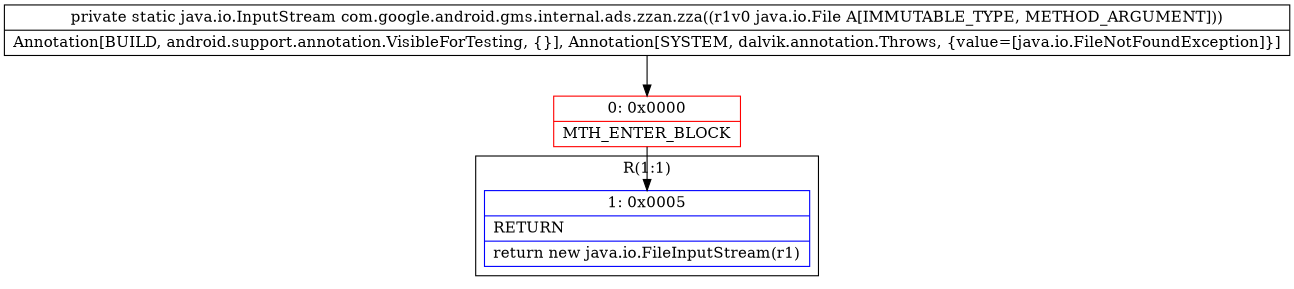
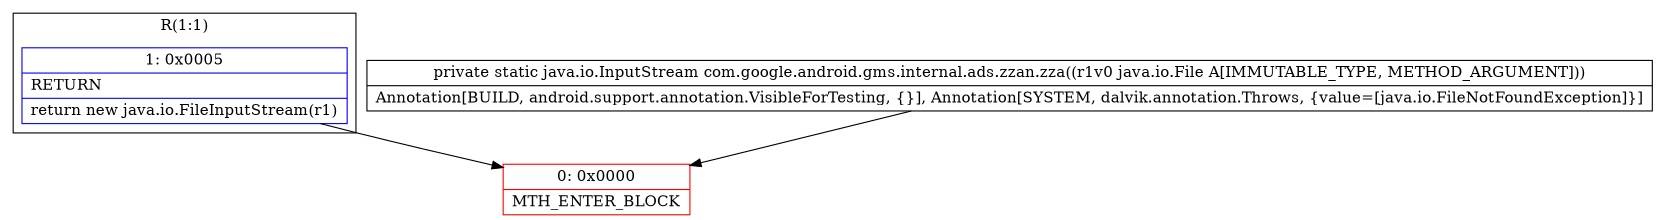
  digraph {
    node [shape=record]
    n1 [color=blue label="{1\:\ 0x0005|RETURN\l|return new java.io.FileInputStream(r1)\l}"]
    n2 [color=red label="{0\:\ 0x0000|MTH_ENTER_BLOCK\l}"]
    n3 [label="{private static java.io.InputStream com.google.android.gms.internal.ads.zzan.zza((r1v0 java.io.File A[IMMUTABLE_TYPE, METHOD_ARGUMENT]))  | Annotation[BUILD, android.support.annotation.VisibleForTesting, \{\}], Annotation[SYSTEM, dalvik.annotation.Throws, \{value=[java.io.FileNotFoundException]\}]\l}"]
    subgraph cluster_1 {
      label="R(1:1)"
      n1
    }
-   n2 -> n1
+   n1 -> n2
    n3 -> n2
  }
